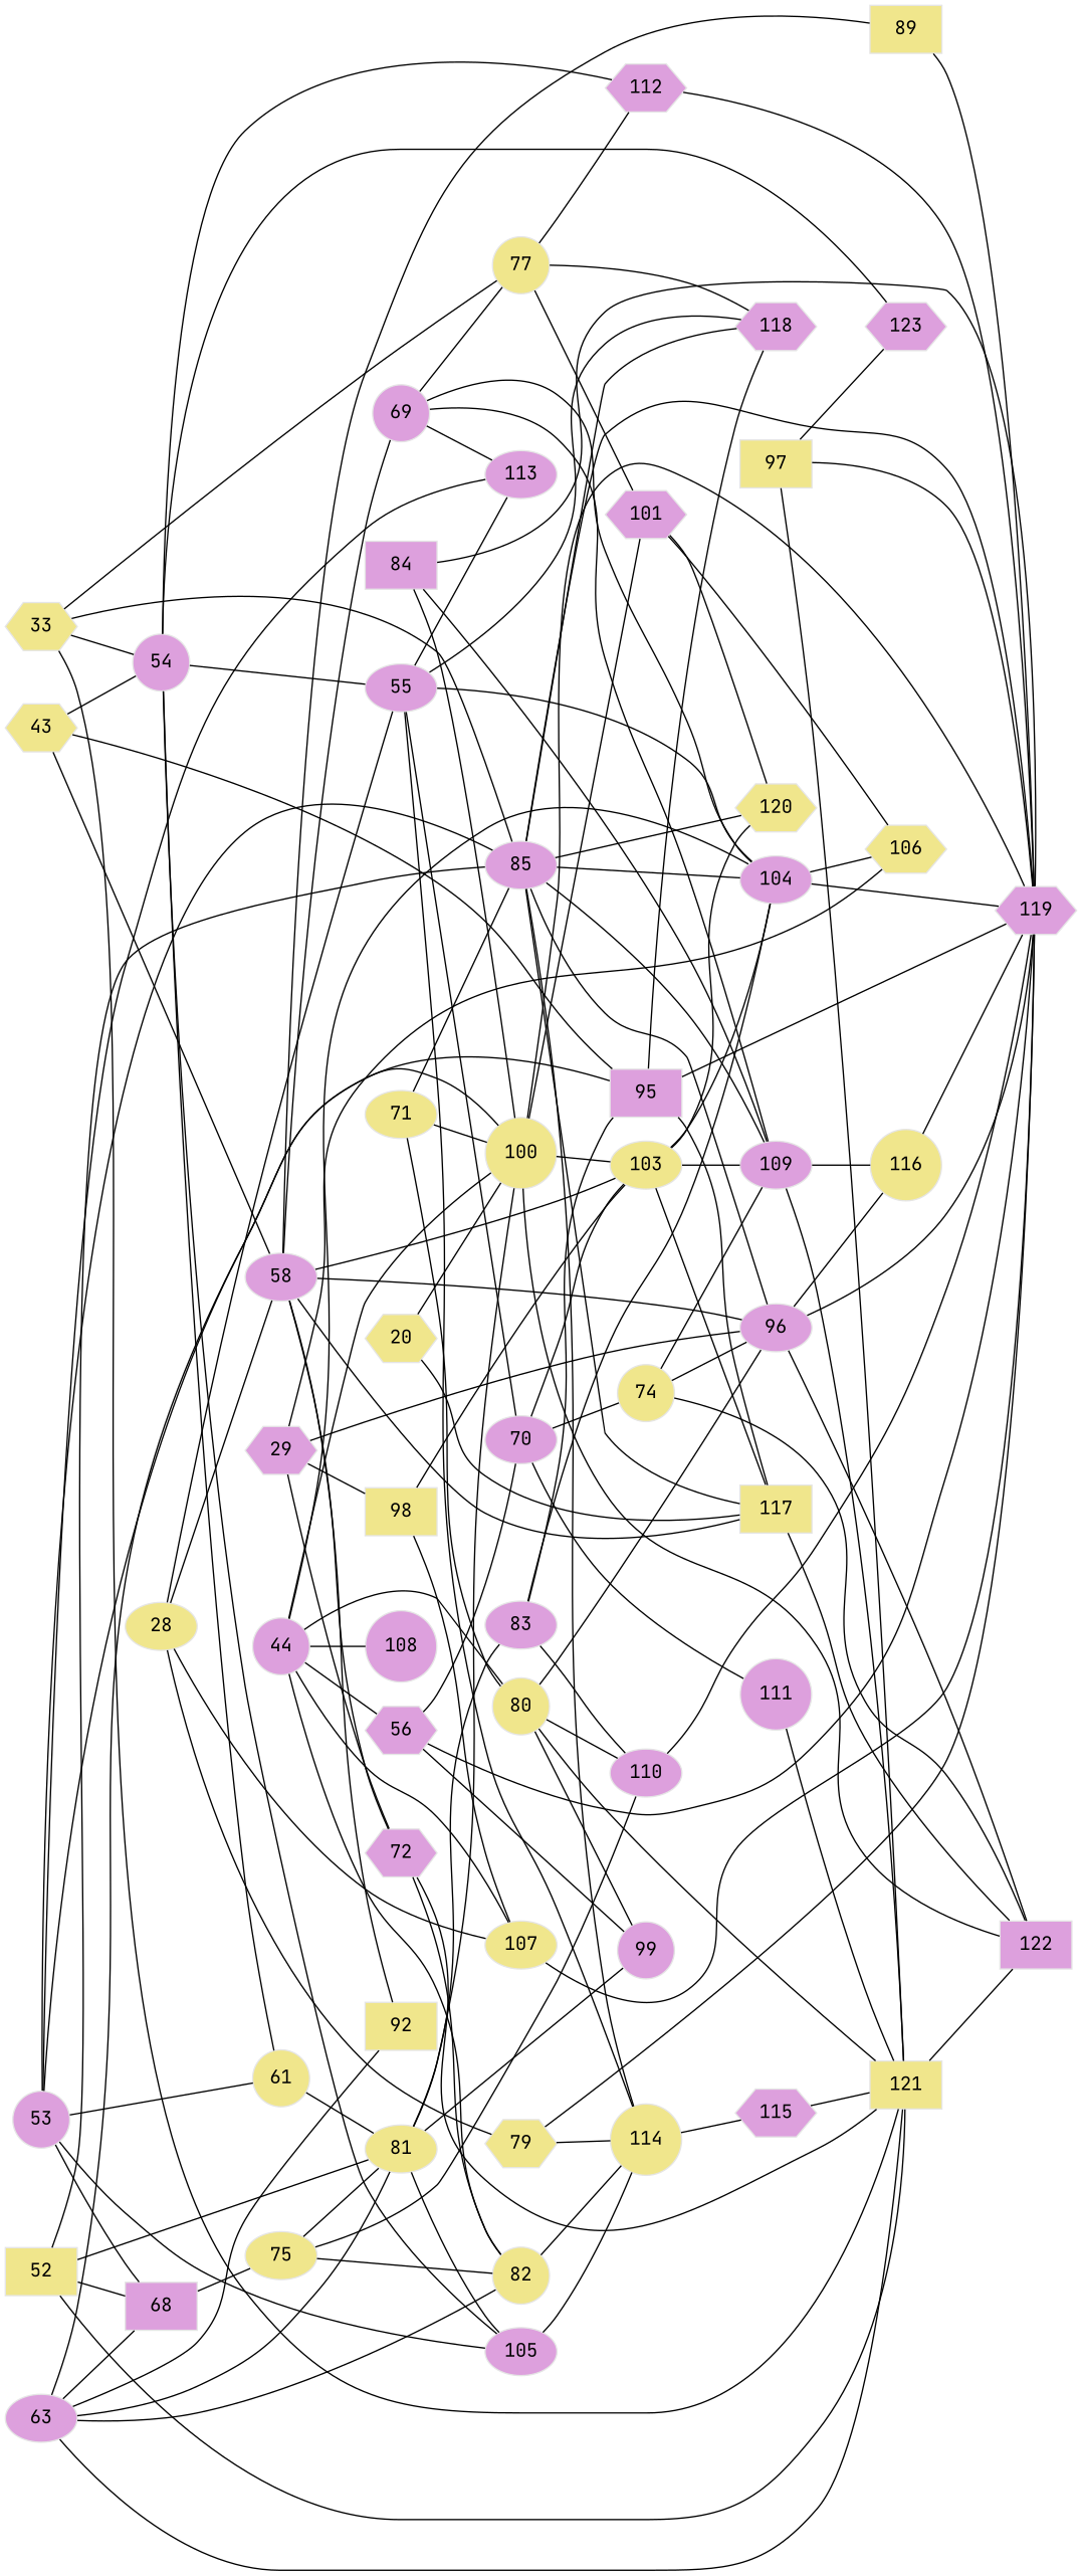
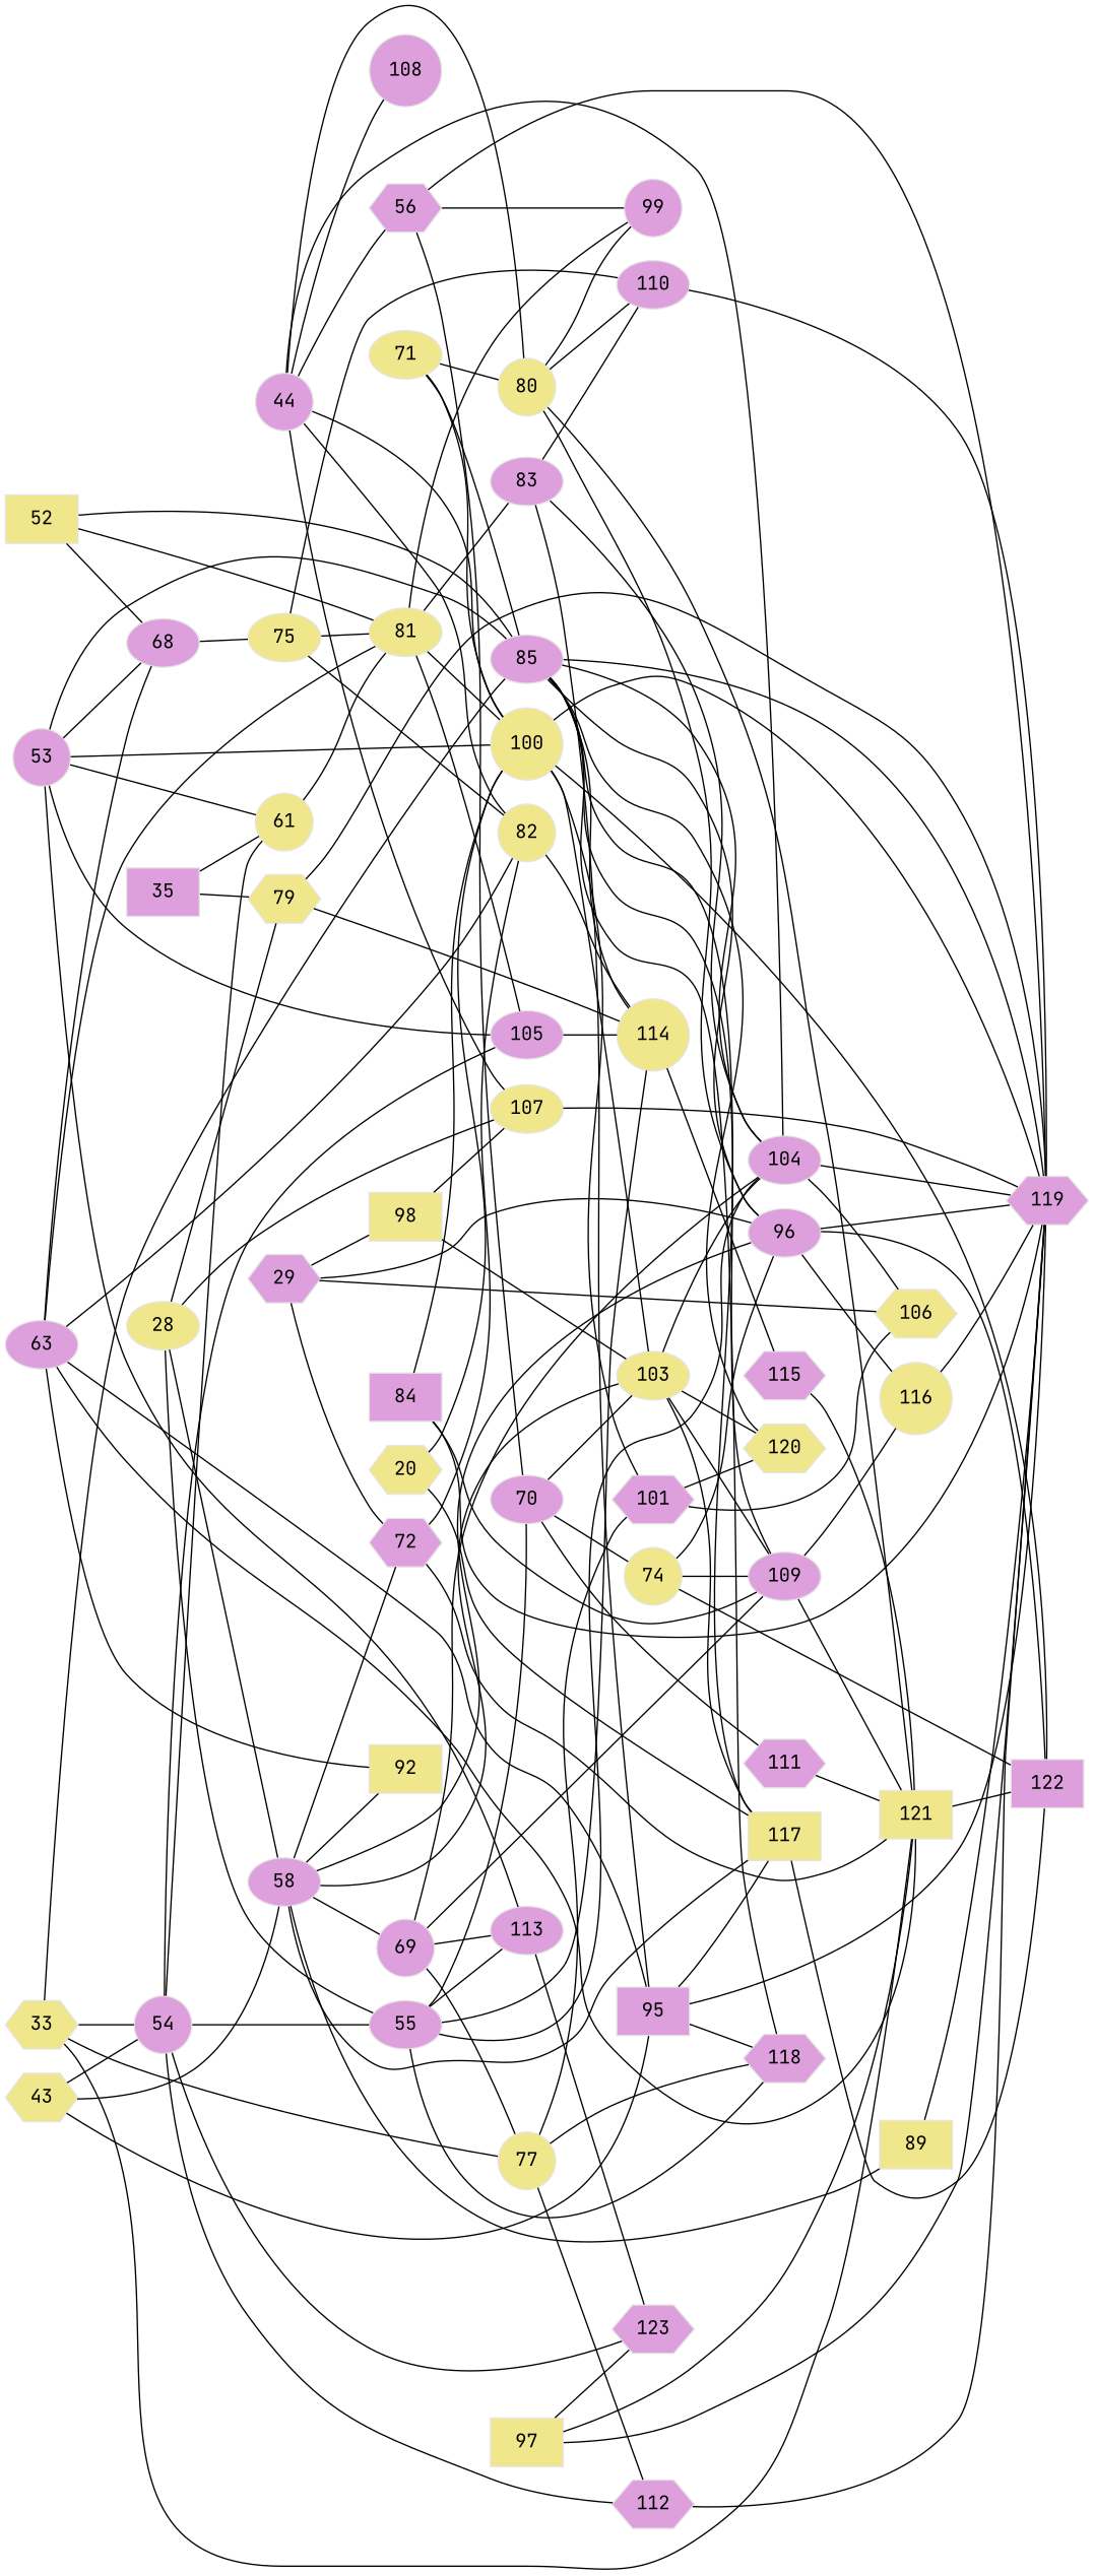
  graph {
    fontname="JetBrains Mono"
    rankdir=LR
    node [color=gray90 fillcolor=plum fontname="JetBrains Mono" shape=ellipse style=filled]
    edge [fontname="JetBrains Mono"]
    100 [fillcolor=khaki shape=circle super="+86+21"]
    119 [shape=hexagon super="+60+47+39+91"]
    103 [fillcolor=khaki super="+49+102+90+50"]
    122 [shape=box super="+93"]
    101 [shape=hexagon super="+4"]
    20 [fillcolor=khaki shape=hexagon]
    117 [fillcolor=khaki shape=box super="+46+36"]
    55 [super="+7"]
    104 [super="+87"]
    113 [super="+38"]
    70 [super="+48"]
    114 [fillcolor=khaki shape=circle super="+76"]
    118 [shape=hexagon]
    28 [fillcolor=khaki]
    58 [super="+57"]
    79 [fillcolor=khaki shape=hexagon]
    107 [fillcolor=khaki super="+64"]
    72 [shape=hexagon]
    96 [super="+5+94"]
    69 [shape=circle super="+31"]
    89 [fillcolor=khaki shape=box]
    92 [fillcolor=khaki shape=box]
    29 [shape=hexagon]
    98 [fillcolor=khaki shape=box]
    106 [fillcolor=khaki shape=hexagon super="+3"]
    121 [fillcolor=khaki shape=box super="+65+78"]
    82 [fillcolor=khaki shape=circle]
    116 [fillcolor=khaki shape=circle]
    33 [fillcolor=khaki shape=hexagon super="+25"]
    54 [shape=circle super="+42+51"]
    77 [fillcolor=khaki shape=circle]
    85 [super="+62"]
    61 [fillcolor=khaki shape=circle]
    105 [super="+41"]
    112 [shape=hexagon]
    123 [shape=hexagon]
    109 [super="+6+88+26"]
    120 [fillcolor=khaki shape=hexagon super="+9"]
+   35 [shape=box]
    81 [fillcolor=khaki super="+8+23"]
    43 [fillcolor=khaki shape=hexagon]
    95 [shape=box super="+66"]
    44 [shape=circle super="+2"]
    56 [shape=hexagon]
    80 [fillcolor=khaki shape=circle super="+27"]
    108 [shape=circle]
    99 [shape=circle]
    110
-   68 [shape=box super="+1"]
+   68 [super="+1"]
    75 [fillcolor=khaki]
    52 [fillcolor=khaki shape=box]
    83
    53 [shape=circle]
    74 [fillcolor=khaki shape=circle super="+34"]
-   111 [shape=circle]
+   111 [shape=hexagon]
    115 [shape=hexagon]
    63
    71 [fillcolor=khaki]
    84 [shape=box]
    97 [fillcolor=khaki shape=box]
    100 -- 119 [weight=2]
    100 -- 103
    100 -- 122
    100 -- 101 [weight=2]
    103 -- 117 [weight=2]
    103 -- 104 [weight=2]
    103 -- 109 [weight=3]
    103 -- 120
    101 -- 106 [weight=2]
    101 -- 120
    20 -- 100
    20 -- 117
    117 -- 122
    55 -- 104 [weight=2]
    55 -- 113
    55 -- 70
    55 -- 114
    55 -- 118
    104 -- 119
    104 -- 106
+   113 -- 123
    70 -- 103
    70 -- 74
    70 -- 111
    114 -- 115
    28 -- 55
    28 -- 58
    28 -- 79
    28 -- 107
    58 -- 103
    58 -- 117 [weight=2]
    58 -- 72
    58 -- 96 [weight=2]
    58 -- 69
    58 -- 89
    58 -- 92
    79 -- 119
    79 -- 114
    107 -- 119
    72 -- 121 [weight=2]
    72 -- 82
    96 -- 119
    96 -- 122
    96 -- 116
    69 -- 104
    69 -- 113
    69 -- 77
    69 -- 109
    89 -- 119
    29 -- 72
    29 -- 96 [weight=3]
    29 -- 98
    29 -- 106 [weight=2]
    98 -- 103
    98 -- 107
    121 -- 122 [weight=2]
    82 -- 114
    116 -- 119
    33 -- 121
    33 -- 54
    33 -- 77
    33 -- 85
    54 -- 55
    54 -- 61 [weight=2]
    54 -- 105
    54 -- 112
    54 -- 123
    77 -- 101
    77 -- 118
    77 -- 112
    85 -- 119 [weight=2]
    85 -- 117
    85 -- 104
    85 -- 114
    85 -- 118
    85 -- 96
    85 -- 109 [weight=2]
    85 -- 120
    61 -- 81
    105 -- 114 [weight=2]
    112 -- 119
    109 -- 121
    109 -- 116
+   35 -- 79
+   35 -- 61
    81 -- 100
    81 -- 105
    81 -- 99
    81 -- 83
    43 -- 58
    43 -- 54
    43 -- 95
    95 -- 119 [weight=3]
    95 -- 117
    95 -- 118
    44 -- 100 [weight=2]
    44 -- 104
    44 -- 107 [weight=2]
    44 -- 82
    44 -- 56
    44 -- 80
    44 -- 108
    56 -- 119
    56 -- 70
    56 -- 99
    80 -- 96
    80 -- 121
    80 -- 99
    80 -- 110
    110 -- 119
    68 -- 75
    75 -- 82
    75 -- 81
    75 -- 110
-   52 -- 121
    52 -- 85
    52 -- 81
    52 -- 68
    83 -- 104
    83 -- 95
    83 -- 110
    53 -- 100
    53 -- 113
    53 -- 85
    53 -- 61
    53 -- 105 [weight=2]
    53 -- 68 [weight=2]
    74 -- 122
    74 -- 96
    74 -- 109 [weight=3]
    111 -- 121
    115 -- 121
    63 -- 92
    63 -- 121
    63 -- 82
    63 -- 81
    63 -- 95
    63 -- 68
    71 -- 100 [weight=2]
    71 -- 85
    71 -- 80
    84 -- 100 [weight=2]
    84 -- 119 [weight=2]
    84 -- 109 [weight=2]
    97 -- 119
    97 -- 121
    97 -- 123
  }
